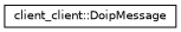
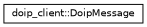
  digraph {
    rankdir=LR
-   n1 [color=black fillcolor=white fontname=Helvetica fontsize=10 height=0.2 label="client_client::DoipMessage" shape=record style=filled width=0.4]
+   n1 [color=black fillcolor=white fontname=Helvetica fontsize=10 height=0.2 label="doip_client::DoipMessage" shape=record style=filled width=0.4]
  }
